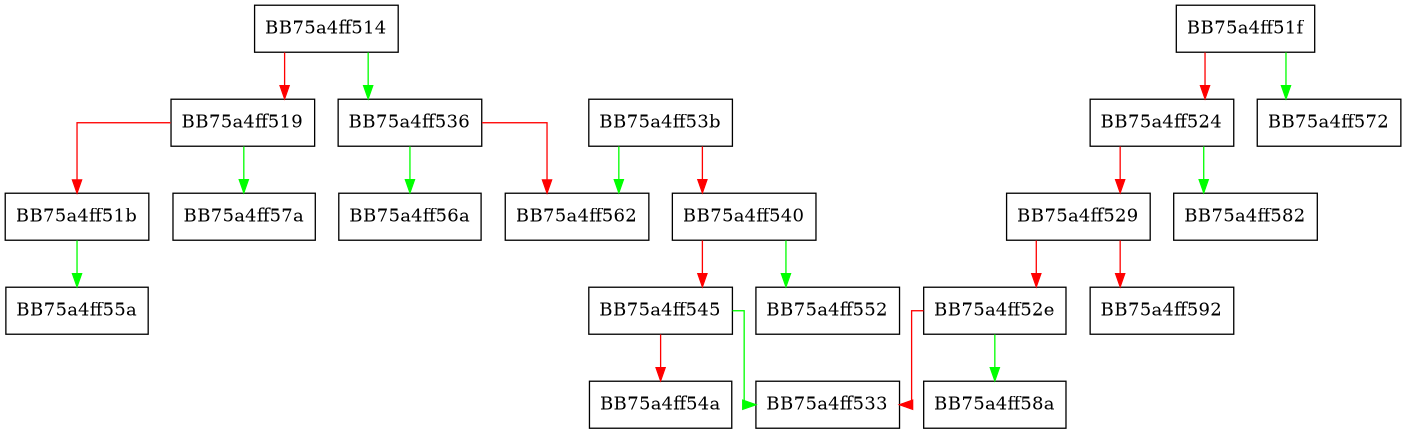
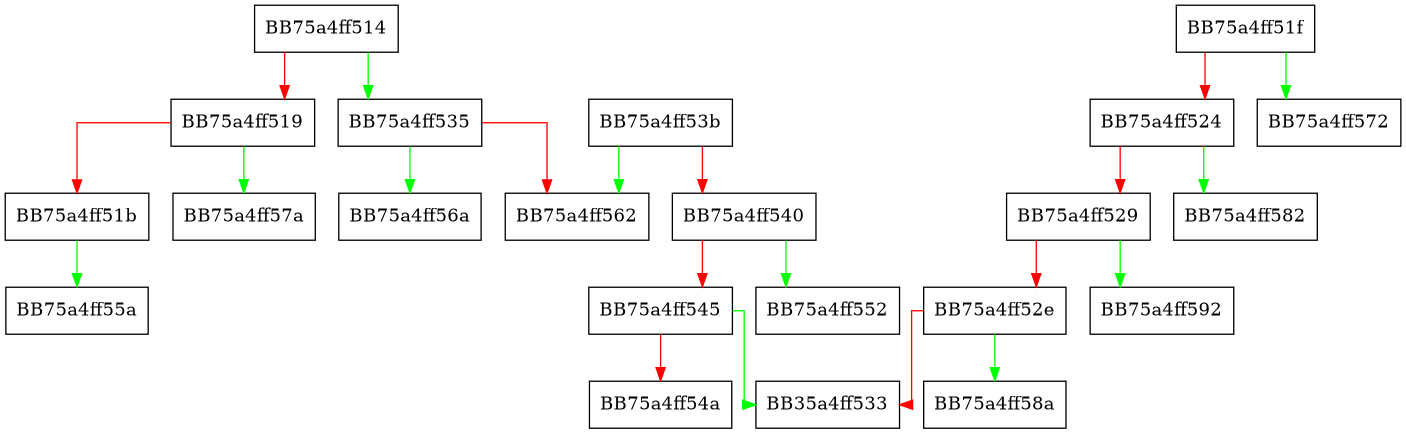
  digraph {
    splines=ortho
    node [shape=box]
    edge [color=green]
    BB75a4ff514
-   BB75a4ff536
+   BB75a4ff536 [label=BB75a4ff535]
    BB75a4ff519
    BB75a4ff56a
    BB75a4ff562
    BB75a4ff57a
    BB75a4ff51b
    BB75a4ff53b
    BB75a4ff540
    BB75a4ff55a
    BB75a4ff51f
    BB75a4ff572
    BB75a4ff524
    BB75a4ff582
    BB75a4ff529
    BB75a4ff592
    BB75a4ff52e
    BB75a4ff58a
-   BB75a4ff533
+   BB75a4ff533 [label=BB35a4ff533]
    BB75a4ff552
    BB75a4ff545
    BB75a4ff54a
    BB75a4ff514 -> BB75a4ff536
    BB75a4ff514 -> BB75a4ff519 [color=red]
    BB75a4ff536 -> BB75a4ff56a
    BB75a4ff536 -> BB75a4ff562 [color=red]
    BB75a4ff519 -> BB75a4ff57a
    BB75a4ff519 -> BB75a4ff51b [color=red]
    BB75a4ff51b -> BB75a4ff55a
    BB75a4ff53b -> BB75a4ff562
    BB75a4ff53b -> BB75a4ff540 [color=red]
    BB75a4ff540 -> BB75a4ff552
    BB75a4ff540 -> BB75a4ff545 [color=red]
    BB75a4ff51f -> BB75a4ff572
    BB75a4ff51f -> BB75a4ff524 [color=red]
    BB75a4ff524 -> BB75a4ff582
    BB75a4ff524 -> BB75a4ff529 [color=red]
-   BB75a4ff529 -> BB75a4ff592 [color=red]
+   BB75a4ff529 -> BB75a4ff592
    BB75a4ff529 -> BB75a4ff52e [color=red]
    BB75a4ff52e -> BB75a4ff58a
    BB75a4ff52e -> BB75a4ff533 [color=red]
    BB75a4ff545 -> BB75a4ff533
    BB75a4ff545 -> BB75a4ff54a [color=red]
  }
